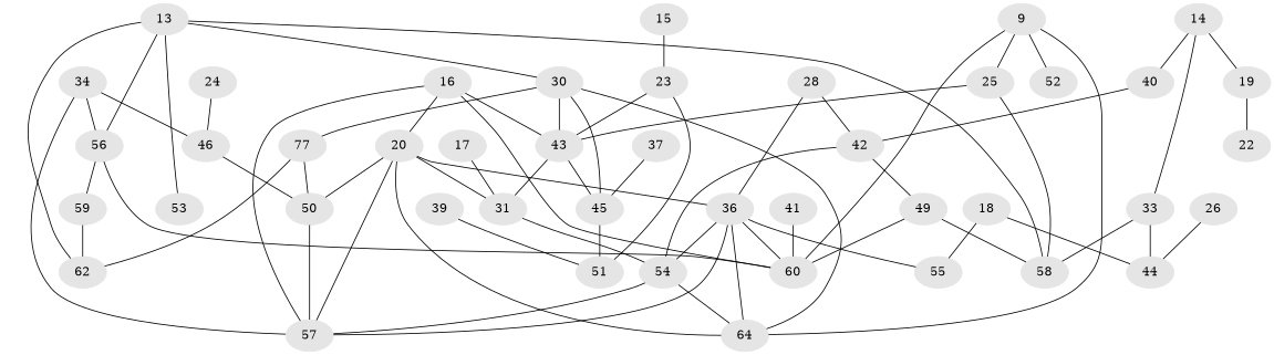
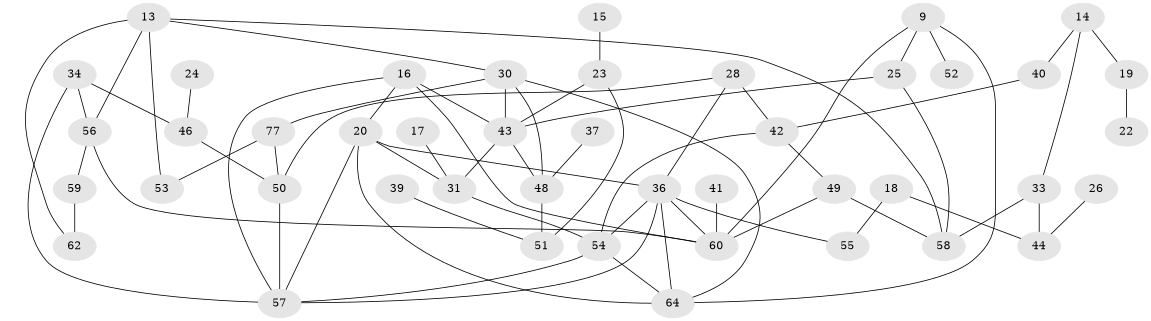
  graph {
    node [color=gray90 style=filled]
    edge [weight=1.0]
    34
    56
    57
    46
    9
    25
    52
    60
    64
    58
    43
    13
    30
    53
    62
-   45
+   45 [label=48]
    n17 [label=77]
    59
    14
    19
    33
    40
    22
    44
    42
    15
    23
    51
    16
    20
    31
    36
    17
    54
    18
    55
    24
    50
    26
    28
    49
    37
    39
    41
    34 -- 56
    34 -- 57 [weight=2.0]
    34 -- 46
    56 -- 60
    56 -- 59
    46 -- 50
    9 -- 25
    9 -- 52
    9 -- 60
    9 -- 64
    25 -- 58
    25 -- 43
    43 -- 45
    43 -- 31
    13 -- 56
    13 -- 58
    13 -- 30
    13 -- 53
    13 -- 62
    30 -- 64
    30 -- 43
    30 -- 45
    30 -- n17
    45 -- 51
-   n17 -- 62
+   n17 -- 53
    n17 -- 50
    59 -- 62
    14 -- 19
    14 -- 33
    14 -- 40
    19 -- 22
    33 -- 58
    33 -- 44
    40 -- 42
    42 -- 54
    42 -- 49
    15 -- 23
    23 -- 43
    23 -- 51
    16 -- 57
    16 -- 60
    16 -- 43
    16 -- 20
    20 -- 57
    20 -- 64
    20 -- 31
    20 -- 36
    31 -- 54
    36 -- 57
    36 -- 60
    36 -- 64
    36 -- 54
    36 -- 55
    17 -- 31
    54 -- 57
    54 -- 64
    18 -- 44
    18 -- 55
    24 -- 46
    50 -- 57
    26 -- 44
    28 -- 42
    28 -- 36
-   20 -- 50
+   28 -- 50
    49 -- 60
    49 -- 58
    37 -- 45
    39 -- 51
    41 -- 60
  }
